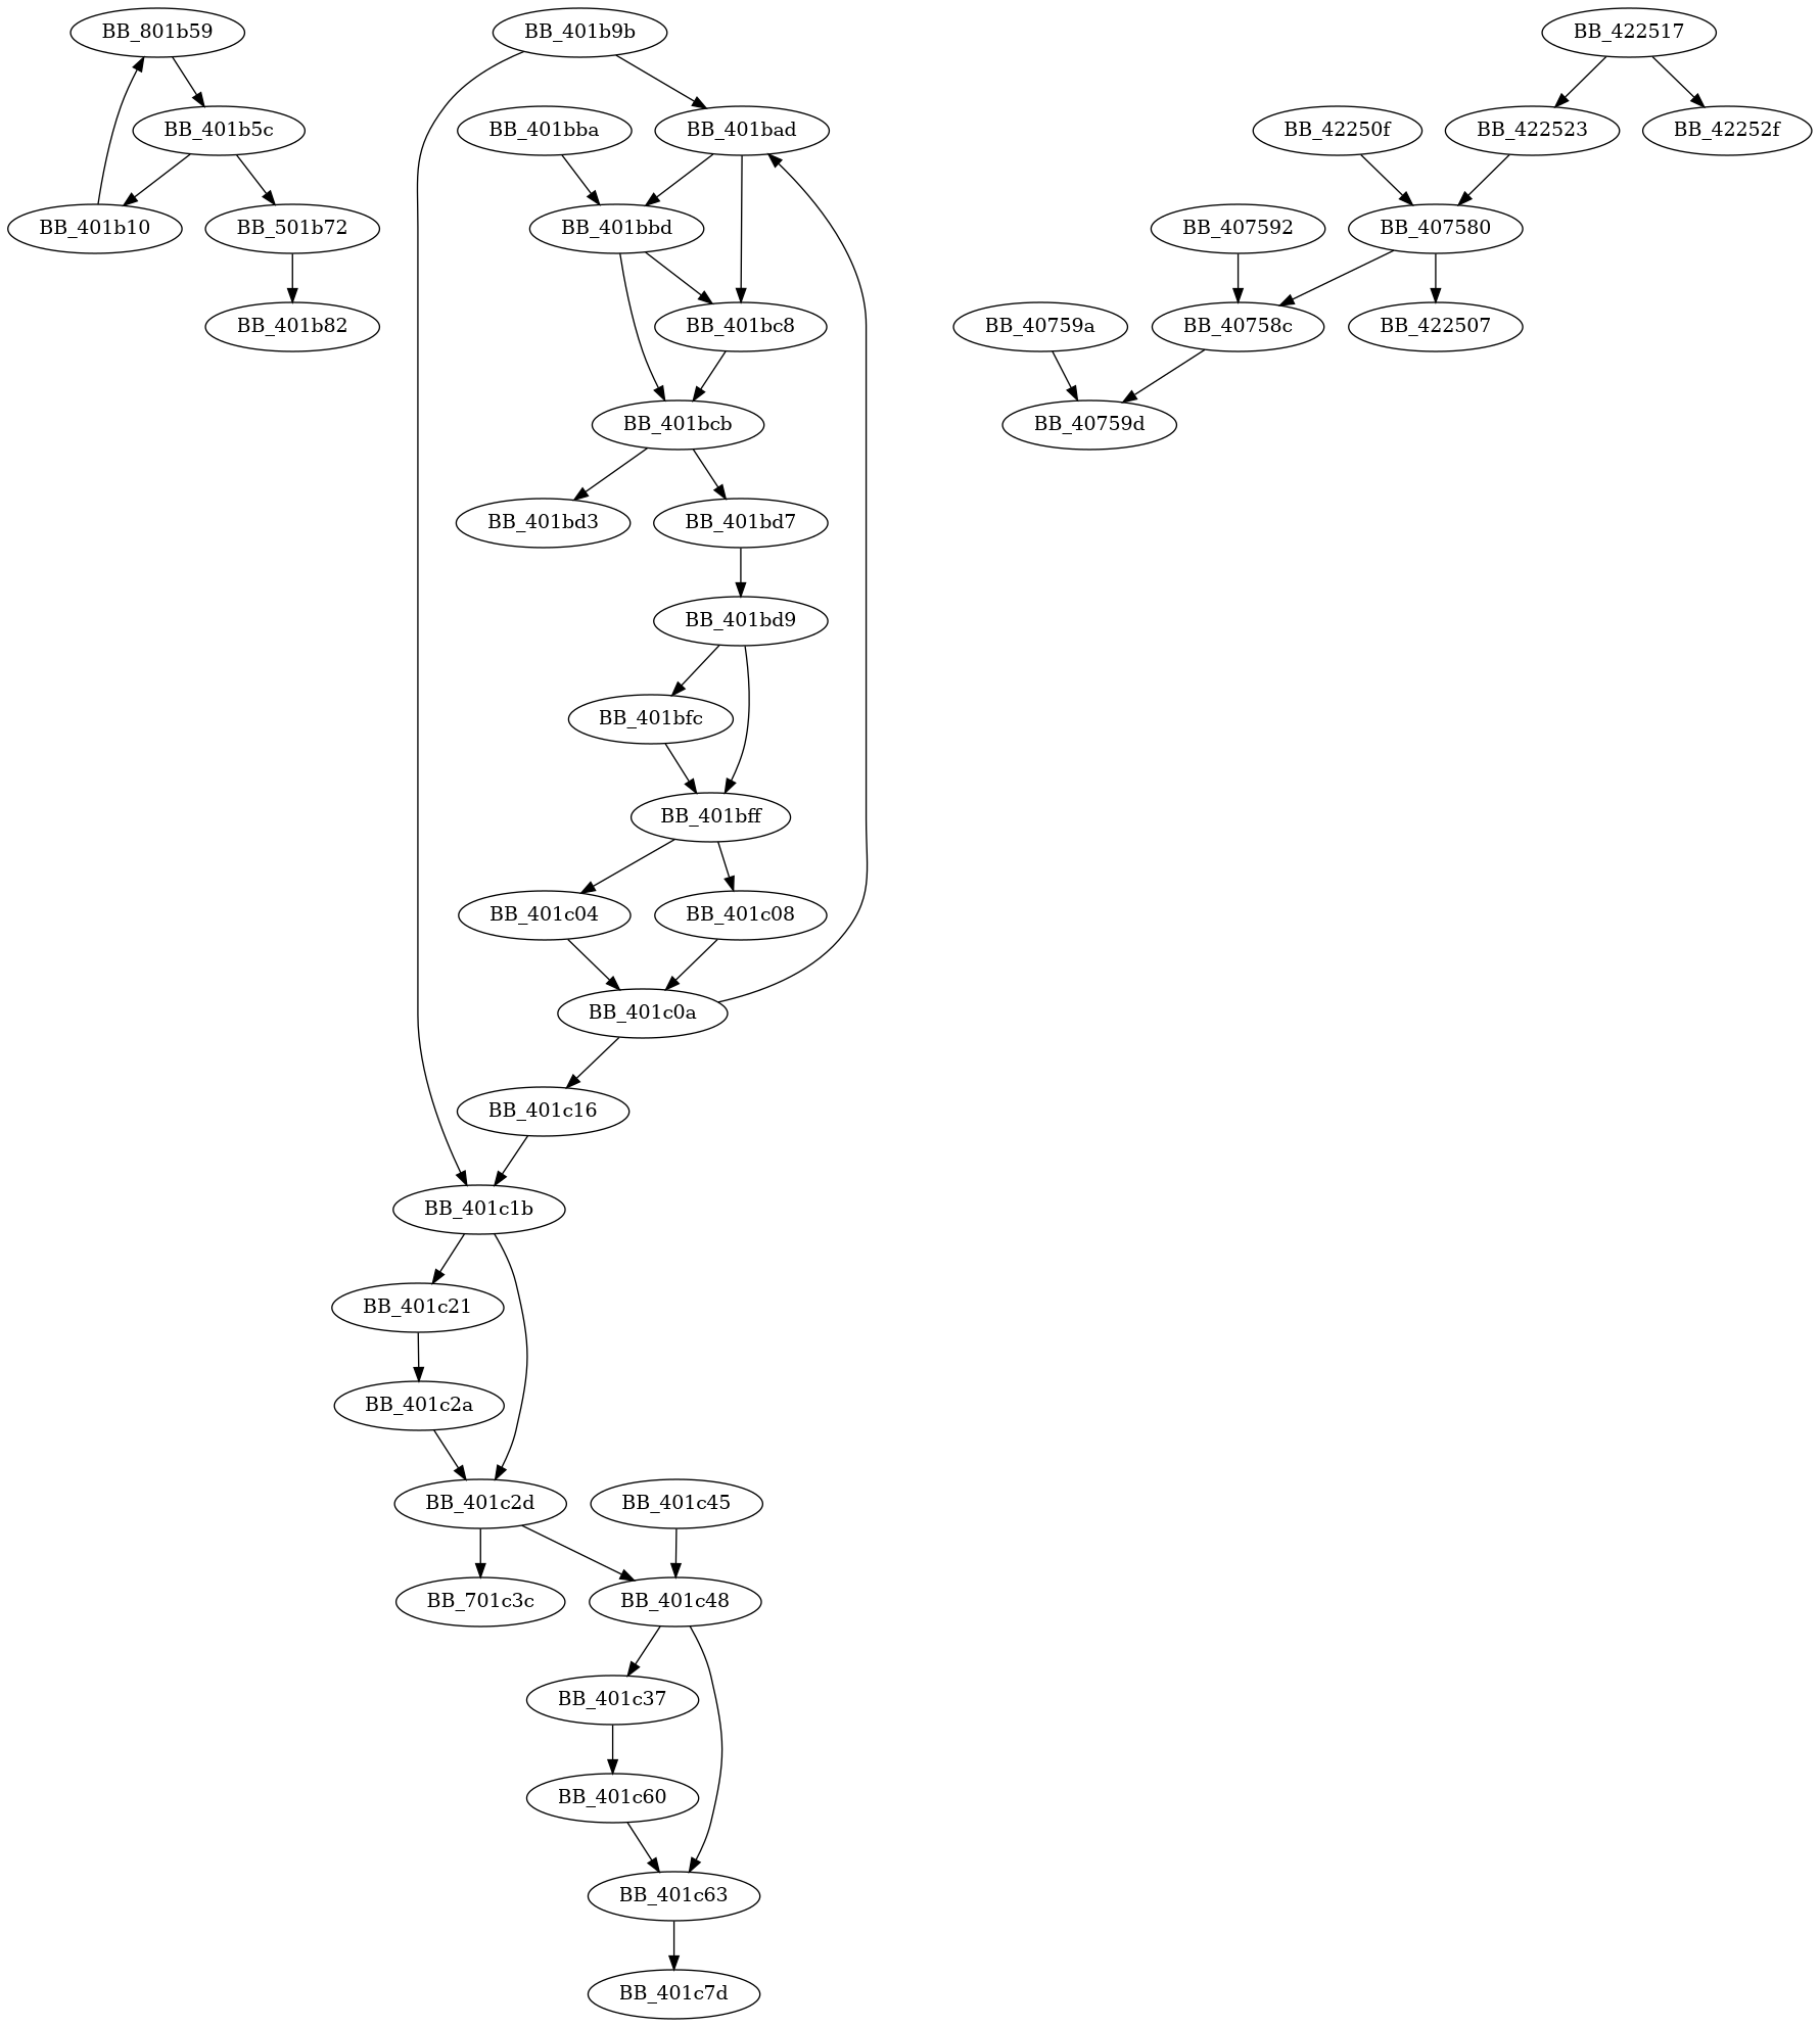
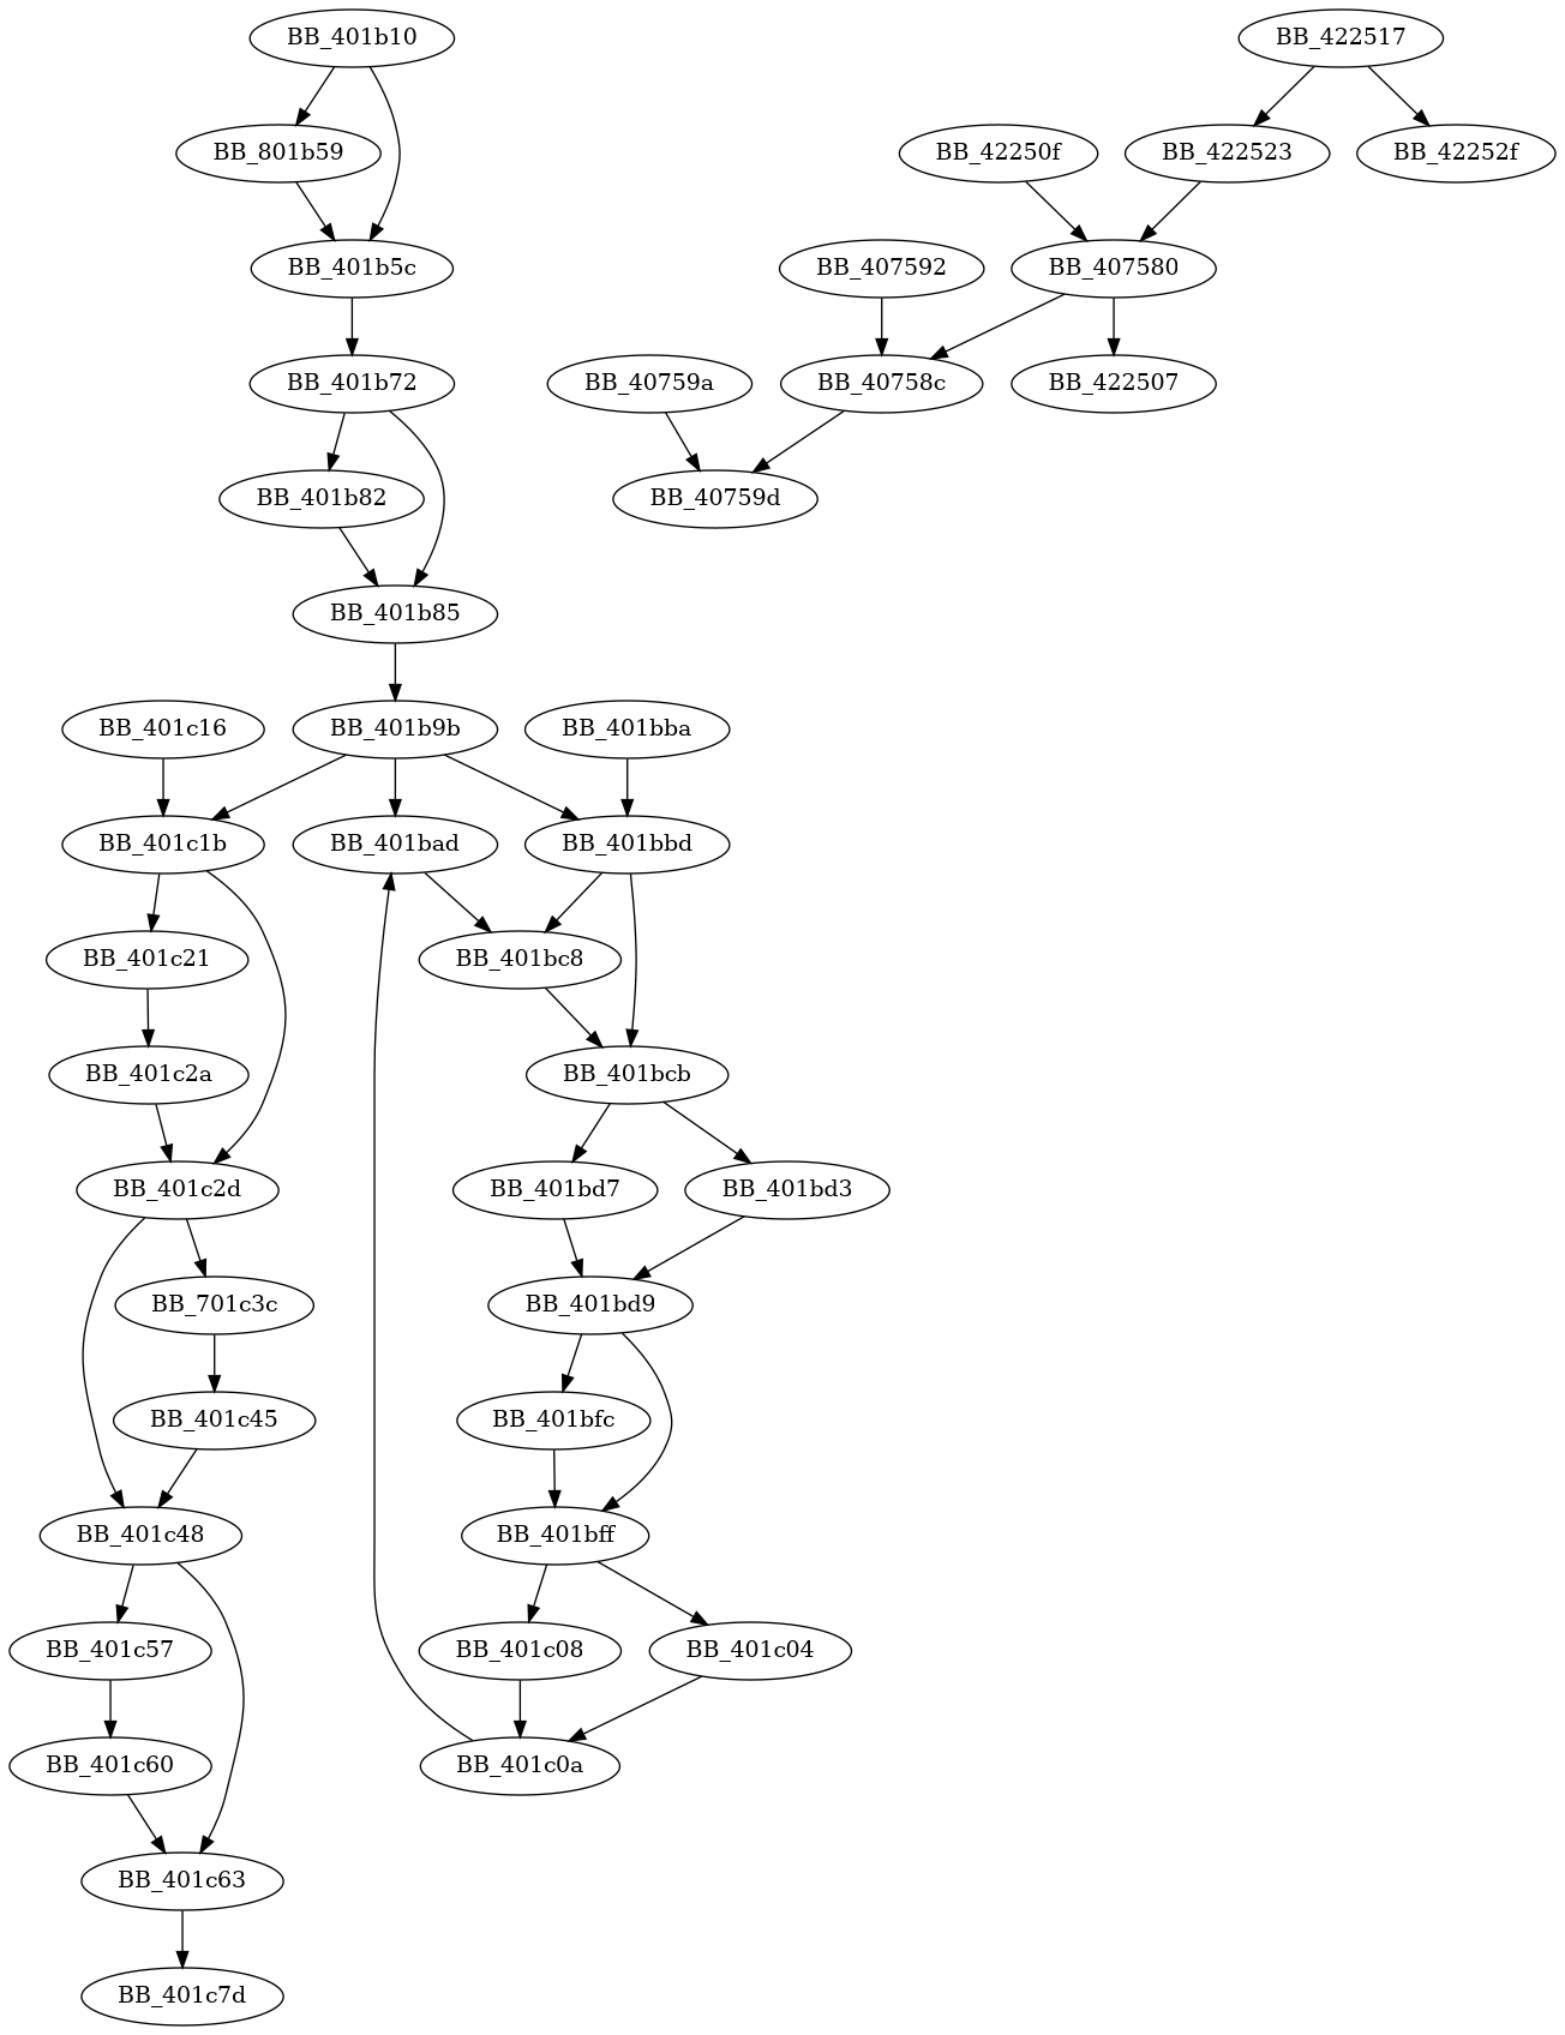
  digraph {
    n1 [label=BB_801b59]
    BB_401b10
    BB_401b5c
-   BB_401b72 [label=BB_501b72]
+   BB_401b72
    BB_401b82
+   BB_401b85
    BB_401b9b
    BB_401bad
    BB_401c1b
    BB_401bbd
    BB_401bc8
    BB_401c21
    BB_401c2d
    BB_401bba
    BB_401bcb
    BB_401c2a
    n17 [label=BB_701c3c]
    BB_401c48
    BB_401bd3
    BB_401bd7
    BB_401bd9
    BB_401bfc
    BB_401bff
    BB_401c04
    BB_401c08
    BB_401c0a
    BB_401c16
    BB_401c45
-   BB_401c57 [label=BB_401c37]
+   BB_401c57
    BB_401c63
    BB_401c60
    BB_401c7d
    BB_407580
    BB_40758c
    BB_422507
    BB_40759d
    BB_407592
    BB_40759a
    BB_42250f
    BB_422517
    BB_422523
    BB_42252f
    n1 -> BB_401b5c
    BB_401b10 -> n1
-   BB_401b5c -> BB_401b10
+   BB_401b10 -> BB_401b5c
    BB_401b5c -> BB_401b72
    BB_401b72 -> BB_401b82
+   BB_401b72 -> BB_401b85
+   BB_401b82 -> BB_401b85
+   BB_401b85 -> BB_401b9b
    BB_401b9b -> BB_401bad
    BB_401b9b -> BB_401c1b
-   BB_401bad -> BB_401bbd
+   BB_401b9b -> BB_401bbd
    BB_401bad -> BB_401bc8
    BB_401c1b -> BB_401c21
    BB_401c1b -> BB_401c2d
    BB_401bbd -> BB_401bc8
    BB_401bbd -> BB_401bcb
    BB_401bc8 -> BB_401bcb
    BB_401c21 -> BB_401c2a
    BB_401c2d -> n17
    BB_401c2d -> BB_401c48
    BB_401bba -> BB_401bbd
    BB_401bcb -> BB_401bd3
    BB_401bcb -> BB_401bd7
    BB_401c2a -> BB_401c2d
+   n17 -> BB_401c45
    BB_401c48 -> BB_401c57
    BB_401c48 -> BB_401c63
+   BB_401bd3 -> BB_401bd9
    BB_401bd7 -> BB_401bd9
    BB_401bd9 -> BB_401bfc
    BB_401bd9 -> BB_401bff
    BB_401bfc -> BB_401bff
    BB_401bff -> BB_401c04
    BB_401bff -> BB_401c08
    BB_401c04 -> BB_401c0a
    BB_401c08 -> BB_401c0a
    BB_401c0a -> BB_401bad
-   BB_401c0a -> BB_401c16
    BB_401c16 -> BB_401c1b
    BB_401c45 -> BB_401c48
    BB_401c57 -> BB_401c60
    BB_401c63 -> BB_401c7d
    BB_401c60 -> BB_401c63
    BB_407580 -> BB_40758c
    BB_407580 -> BB_422507
    BB_40758c -> BB_40759d
    BB_407592 -> BB_40758c
    BB_40759a -> BB_40759d
    BB_42250f -> BB_407580
    BB_422517 -> BB_422523
    BB_422517 -> BB_42252f
    BB_422523 -> BB_407580
  }
